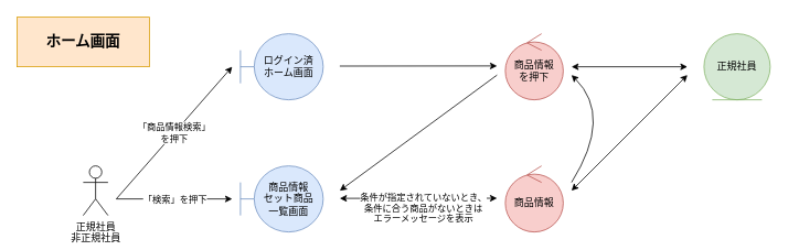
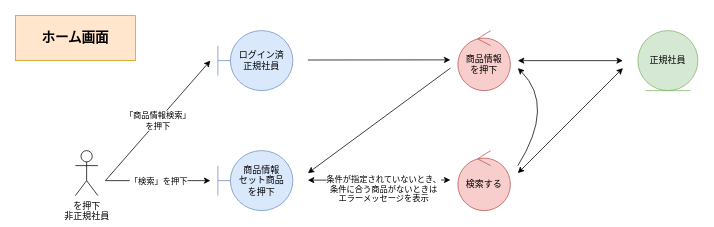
  <mxCell id="0" />
  <mxCell id="1" parent="0" />
- <mxCell id="2" value="正規社員&lt;br&gt;非正規社員" style="shape=umlActor;verticalLabelPosition=bottom;verticalAlign=top;html=1;" vertex="1" parent="1"><mxGeometry x="100" y="200" width="30" height="60" as="geometry" /></mxCell>
- <mxCell id="3" value="ログイン済&lt;br&gt;ホーム画面" style="shape=umlBoundary;whiteSpace=wrap;html=1;fillColor=#dae8fc;strokeColor=#6c8ebf;" vertex="1" parent="1"><mxGeometry x="290" y="40" width="100" height="80" as="geometry" /></mxCell>
- <mxCell id="4" value="商品情報&lt;br&gt;セット商品&lt;br&gt;一覧画面" style="shape=umlBoundary;whiteSpace=wrap;html=1;fillColor=#dae8fc;strokeColor=#6c8ebf;" vertex="1" parent="1"><mxGeometry x="290" y="200" width="100" height="80" as="geometry" /></mxCell>
+ <mxCell id="2" value="を押下&lt;br&gt;非正規社員" style="shape=umlActor;verticalLabelPosition=bottom;verticalAlign=top;html=1;" vertex="1" parent="1"><mxGeometry x="100" y="200" width="30" height="60" as="geometry" /></mxCell>
+ <mxCell id="3" value="ログイン済&lt;br&gt;正規社員" style="shape=umlBoundary;whiteSpace=wrap;html=1;fillColor=#dae8fc;strokeColor=#6c8ebf;" vertex="1" parent="1"><mxGeometry x="290" y="40" width="100" height="80" as="geometry" /></mxCell>
+ <mxCell id="4" value="商品情報&lt;br&gt;セット商品&lt;br&gt;を押下" style="shape=umlBoundary;whiteSpace=wrap;html=1;fillColor=#dae8fc;strokeColor=#6c8ebf;" vertex="1" parent="1"><mxGeometry x="290" y="200" width="100" height="80" as="geometry" /></mxCell>
  <mxCell id="5" value="商品情報&lt;br&gt;を押下" style="ellipse;shape=umlControl;whiteSpace=wrap;html=1;fillColor=#f8cecc;strokeColor=#b85450;" vertex="1" parent="1"><mxGeometry x="610" y="40" width="70" height="80" as="geometry" /></mxCell>
  <mxCell id="6" value="正規社員" style="ellipse;shape=umlEntity;whiteSpace=wrap;html=1;fillColor=#d5e8d4;strokeColor=#82b366;" vertex="1" parent="1"><mxGeometry x="850" y="40" width="80" height="80" as="geometry" /></mxCell>
  <mxCell id="7" value="" style="endArrow=classic;html=1;rounded=0;" edge="1" parent="1"><mxGeometry width="50" height="50" relative="1" as="geometry"><mxPoint x="410" y="79.17" as="sourcePoint" /><mxPoint x="600" y="79" as="targetPoint" /></mxGeometry></mxCell>
  <mxCell id="8" value="" style="endArrow=classic;html=1;rounded=0;" edge="1" parent="1"><mxGeometry width="50" height="50" relative="1" as="geometry"><mxPoint x="140" y="240" as="sourcePoint" /><mxPoint x="280" y="80" as="targetPoint" /></mxGeometry></mxCell>
  <mxCell id="9" value="「商品情報検索」&lt;br&gt;を押下" style="edgeLabel;html=1;align=center;verticalAlign=middle;resizable=0;points=[];" vertex="1" connectable="0" parent="8"><mxGeometry x="0.232" y="1" relative="1" as="geometry"><mxPoint x="-16" y="19" as="offset" /></mxGeometry></mxCell>
  <mxCell id="10" value="" style="endArrow=classic;html=1;rounded=0;" edge="1" parent="1"><mxGeometry width="50" height="50" relative="1" as="geometry"><mxPoint x="140" y="240" as="sourcePoint" /><mxPoint x="280" y="240" as="targetPoint" /></mxGeometry></mxCell>
  <mxCell id="11" value="「検索」を押下" style="edgeLabel;html=1;align=center;verticalAlign=middle;resizable=0;points=[];" vertex="1" connectable="0" parent="10"><mxGeometry x="-0.262" y="1" relative="1" as="geometry"><mxPoint x="18" y="1" as="offset" /></mxGeometry></mxCell>
  <mxCell id="12" value="" style="endArrow=classic;html=1;rounded=0;startArrow=classic;startFill=1;" edge="1" parent="1"><mxGeometry width="50" height="50" relative="1" as="geometry"><mxPoint x="690" y="80" as="sourcePoint" /><mxPoint x="830" y="80" as="targetPoint" /></mxGeometry></mxCell>
  <mxCell id="13" value="" style="endArrow=classic;html=1;rounded=0;startArrow=none;startFill=0;endFill=1;" edge="1" parent="1"><mxGeometry width="50" height="50" relative="1" as="geometry"><mxPoint x="600" y="90" as="sourcePoint" /><mxPoint x="410" y="230" as="targetPoint" /></mxGeometry></mxCell>
- <mxCell id="14" value="商品情報" style="ellipse;shape=umlControl;whiteSpace=wrap;html=1;fillColor=#f8cecc;strokeColor=#b85450;" vertex="1" parent="1"><mxGeometry x="610" y="200" width="70" height="80" as="geometry" /></mxCell>
+ <mxCell id="14" value="検索する" style="ellipse;shape=umlControl;whiteSpace=wrap;html=1;fillColor=#f8cecc;strokeColor=#b85450;" vertex="1" parent="1"><mxGeometry x="610" y="200" width="70" height="80" as="geometry" /></mxCell>
  <mxCell id="15" value="" style="endArrow=classic;html=1;rounded=0;startArrow=classic;startFill=1;strokeColor=default;labelBackgroundColor=default;fontColor=default;" edge="1" parent="1"><mxGeometry width="50" height="50" relative="1" as="geometry"><mxPoint x="410" y="239.34" as="sourcePoint" /><mxPoint x="600" y="239.17" as="targetPoint" /></mxGeometry></mxCell>
  <mxCell id="16" value="条件が指定されていないとき、&lt;br&gt;条件に合う商品がないときは&lt;br&gt;エラーメッセージを表示" style="edgeLabel;html=1;align=center;verticalAlign=middle;resizable=0;points=[];fontColor=default;labelBackgroundColor=default;" vertex="1" connectable="0" parent="15"><mxGeometry x="0.291" y="-2" relative="1" as="geometry"><mxPoint x="-23" y="9" as="offset" /></mxGeometry></mxCell>
  <mxCell id="17" value="" style="endArrow=classic;html=1;rounded=0;startArrow=classic;startFill=1;strokeColor=default;labelBackgroundColor=default;fontColor=default;" edge="1" parent="1"><mxGeometry width="50" height="50" relative="1" as="geometry"><mxPoint x="690" y="230" as="sourcePoint" /><mxPoint x="830" y="90" as="targetPoint" /></mxGeometry></mxCell>
  <mxCell id="18" value="ホーム画面" style="rounded=0;whiteSpace=wrap;html=1;fillColor=#ffe6cc;strokeColor=#d79b00;fontStyle=1;fontSize=18;" vertex="1" parent="1"><mxGeometry x="20" y="20" width="160" height="60" as="geometry" /></mxCell>
  <mxCell id="19" value="" style="curved=1;endArrow=classic;html=1;rounded=0;labelBackgroundColor=default;fontColor=default;strokeColor=default;" edge="1" parent="1"><mxGeometry width="50" height="50" relative="1" as="geometry"><mxPoint x="690" y="220" as="sourcePoint" /><mxPoint x="690" y="90" as="targetPoint" /><Array as="points"><mxPoint x="740" y="140" /></Array></mxGeometry></mxCell>
